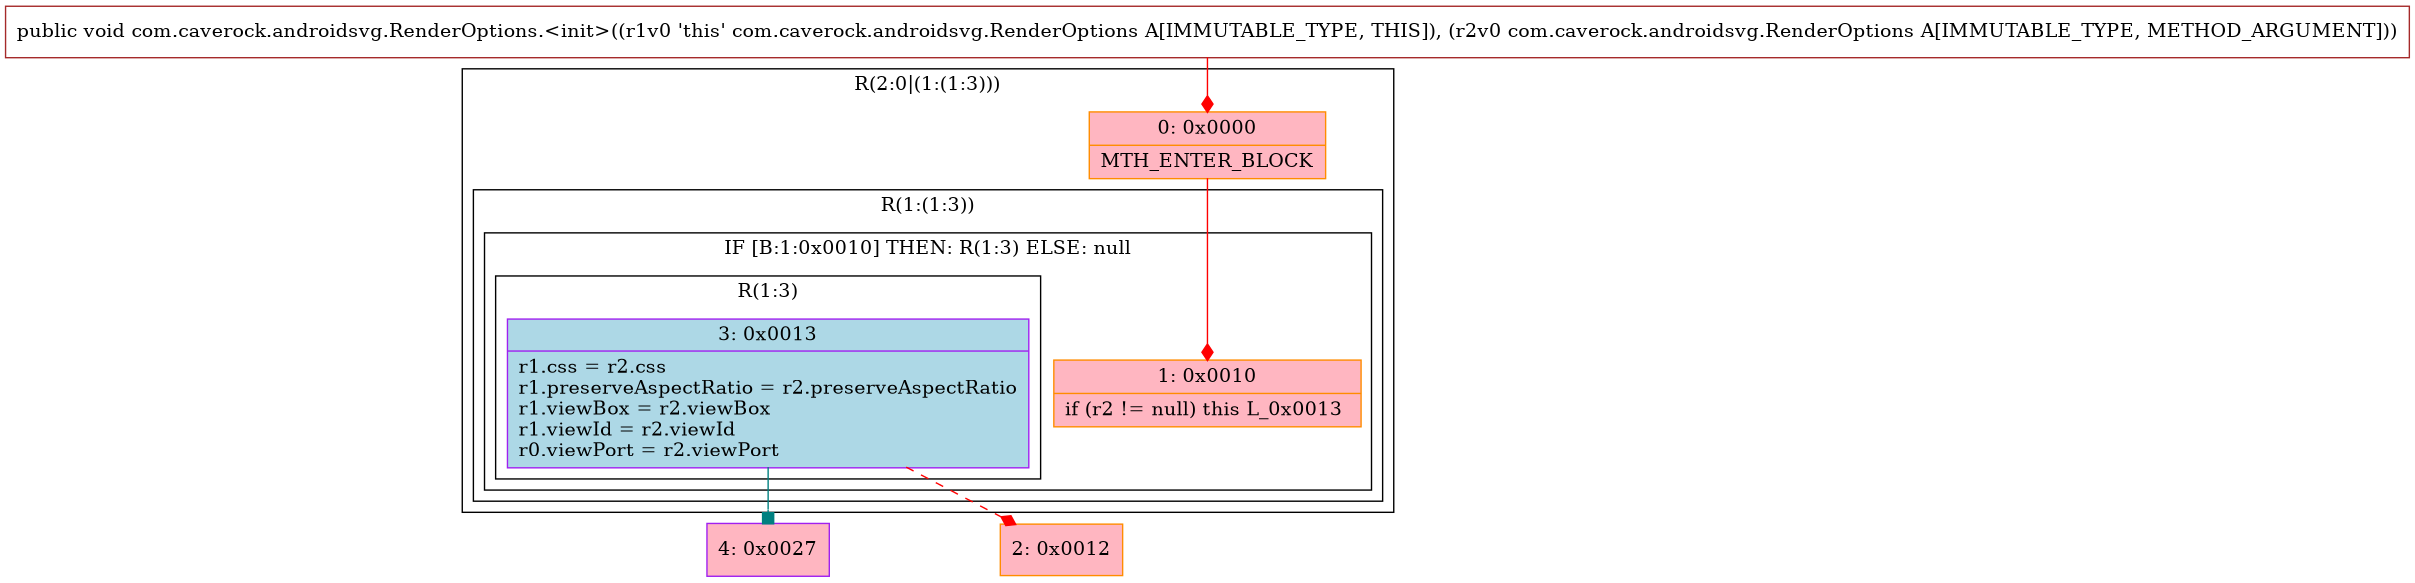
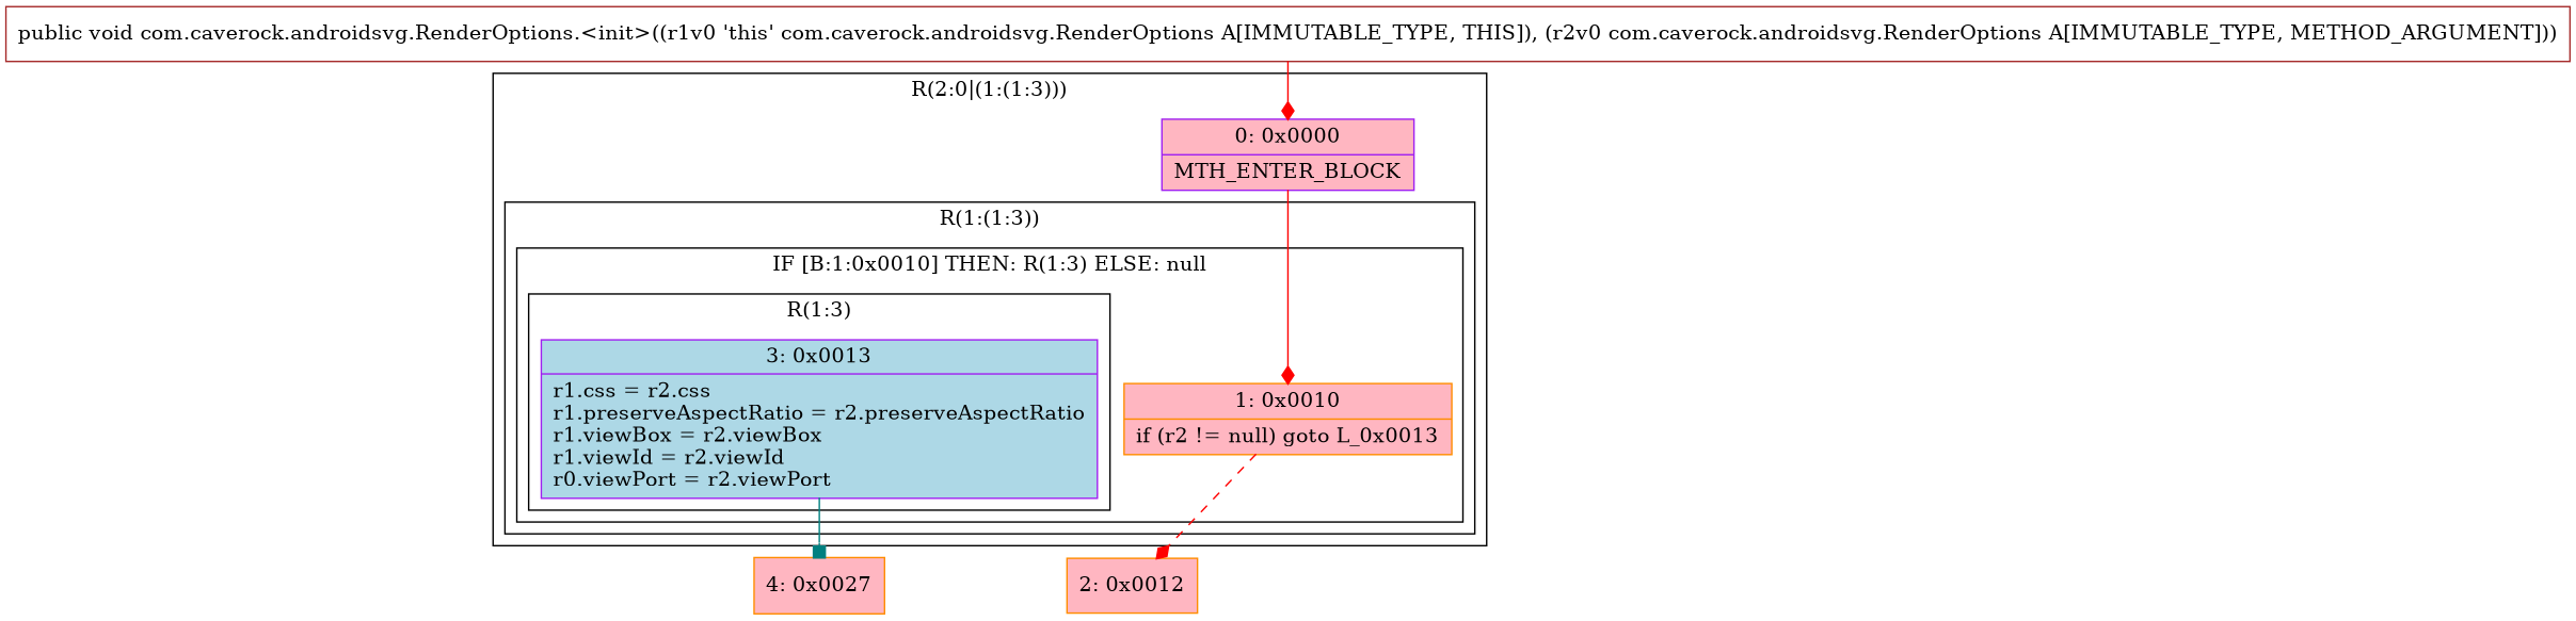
  digraph {
    node [color=purple fillcolor=lightpink shape=record style=filled]
    edge [arrowhead=diamond color=red]
    n1 [fillcolor=lightblue label="{3\:\ 0x0013|r1.css = r2.css\lr1.preserveAspectRatio = r2.preserveAspectRatio\lr1.viewBox = r2.viewBox\lr1.viewId = r2.viewId\lr0.viewPort = r2.viewPort\l}"]
-   n2 [color=darkorange label="{1\:\ 0x0010|if (r2 != null) this L_0x0013\l}"]
-   n3 [color=darkorange label="{0\:\ 0x0000|MTH_ENTER_BLOCK\l}"]
-   n4 [label="{4\:\ 0x0027}"]
+   n2 [color=darkorange label="{1\:\ 0x0010|if (r2 != null) goto L_0x0013\l}"]
+   n3 [label="{0\:\ 0x0000|MTH_ENTER_BLOCK\l}"]
+   n4 [color=darkorange label="{4\:\ 0x0027}"]
    n5 [color=darkorange label="{2\:\ 0x0012}"]
    n6 [color=brown fillcolor=white label="{public void com.caverock.androidsvg.RenderOptions.\<init\>((r1v0 'this' com.caverock.androidsvg.RenderOptions A[IMMUTABLE_TYPE, THIS]), (r2v0 com.caverock.androidsvg.RenderOptions A[IMMUTABLE_TYPE, METHOD_ARGUMENT])) }"]
    subgraph cluster_1 {
      label="R(2:0|(1:(1:3)))"
      n3
      subgraph cluster_2 {
        label="R(1:(1:3))"
        subgraph cluster_3 {
          label="IF [B:1:0x0010] THEN: R(1:3) ELSE: null"
          n2
          subgraph cluster_4 {
            label="R(1:3)"
            n1
          }
        }
      }
    }
    n1 -> n4 [arrowhead=box color=teal]
-   n1 -> n5 [style=dashed]
+   n2 -> n5 [style=dashed]
    n3 -> n2
    n6 -> n3
  }
